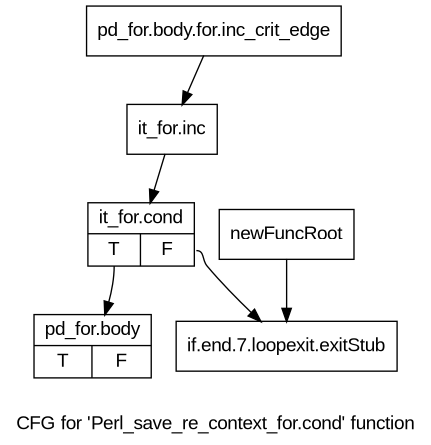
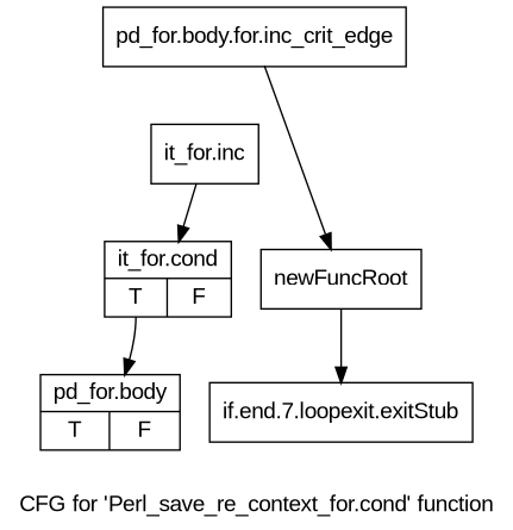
  digraph {
    fontname="Liberation Sans"
    label="CFG for 'Perl_save_re_context_for.cond' function"
    node [fontname="Liberation Sans" shape=record]
    edge [fontname="Liberation Sans"]
    n1 [label="{newFuncRoot}"]
    n2 [label="{if.end.7.loopexit.exitStub}"]
    n3 [label="{it_for.cond|{<s0>T|<s1>F}}"]
    n4 [label="{pd_for.body|{<s0>T|<s1>F}}"]
    n5 [label="{pd_for.body.for.inc_crit_edge}"]
    n6 [label="{it_for.inc}"]
    n1 -> n2
-   n3 -> n2 [tailport=s1]
    n3 -> n4 [tailport=s0]
-   n5 -> n6
+   n5 -> n1
    n6 -> n3
  }
